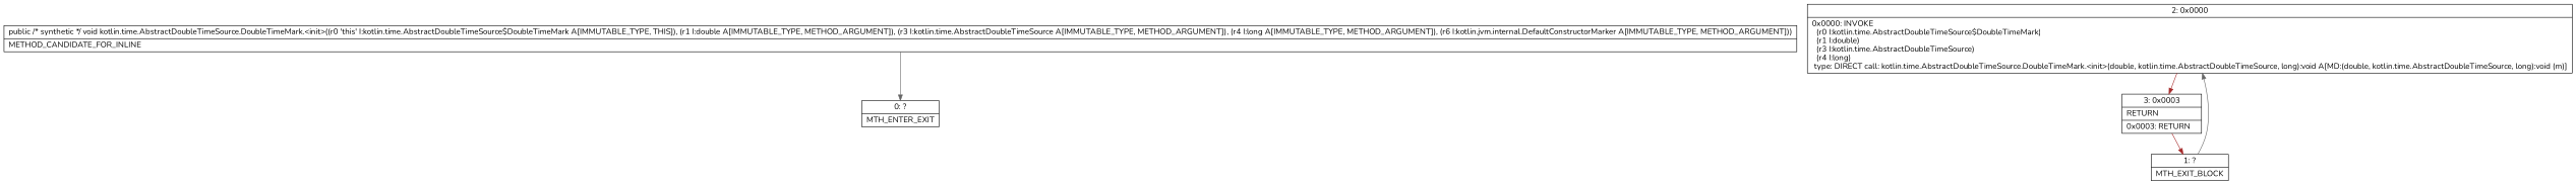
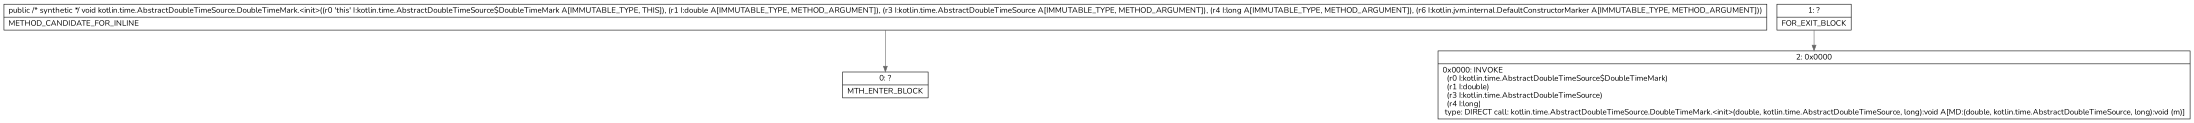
  digraph {
    fontname=Nunito
    node [fontname=Nunito shape=record]
    edge [color=brown fontname=Nunito]
-   n1 [label="{0\:\ ?|MTH_ENTER_EXIT\l}"]
+   n1 [label="{0\:\ ?|MTH_ENTER_BLOCK\l}"]
    n2 [label="{2\:\ 0x0000|0x0000: INVOKE  \l  (r0 I:kotlin.time.AbstractDoubleTimeSource$DoubleTimeMark)\l  (r1 I:double)\l  (r3 I:kotlin.time.AbstractDoubleTimeSource)\l  (r4 I:long)\l type: DIRECT call: kotlin.time.AbstractDoubleTimeSource.DoubleTimeMark.\<init\>(double, kotlin.time.AbstractDoubleTimeSource, long):void A[MD:(double, kotlin.time.AbstractDoubleTimeSource, long):void (m)]\l}"]
-   n3 [label="{3\:\ 0x0003|RETURN\l|0x0003: RETURN   \l}"]
-   n4 [label="{1\:\ ?|MTH_EXIT_BLOCK\l}"]
+   n4 [label="{1\:\ ?|FOR_EXIT_BLOCK\l}"]
    n5 [label="{public \/* synthetic *\/ void kotlin.time.AbstractDoubleTimeSource.DoubleTimeMark.\<init\>((r0 'this' I:kotlin.time.AbstractDoubleTimeSource$DoubleTimeMark A[IMMUTABLE_TYPE, THIS]), (r1 I:double A[IMMUTABLE_TYPE, METHOD_ARGUMENT]), (r3 I:kotlin.time.AbstractDoubleTimeSource A[IMMUTABLE_TYPE, METHOD_ARGUMENT]), (r4 I:long A[IMMUTABLE_TYPE, METHOD_ARGUMENT]), (r6 I:kotlin.jvm.internal.DefaultConstructorMarker A[IMMUTABLE_TYPE, METHOD_ARGUMENT]))  | METHOD_CANDIDATE_FOR_INLINE\l}"]
-   n2 -> n3
-   n3 -> n4
    n4 -> n2 [color=gray40]
    n5 -> n1 [color=gray40]
  }
